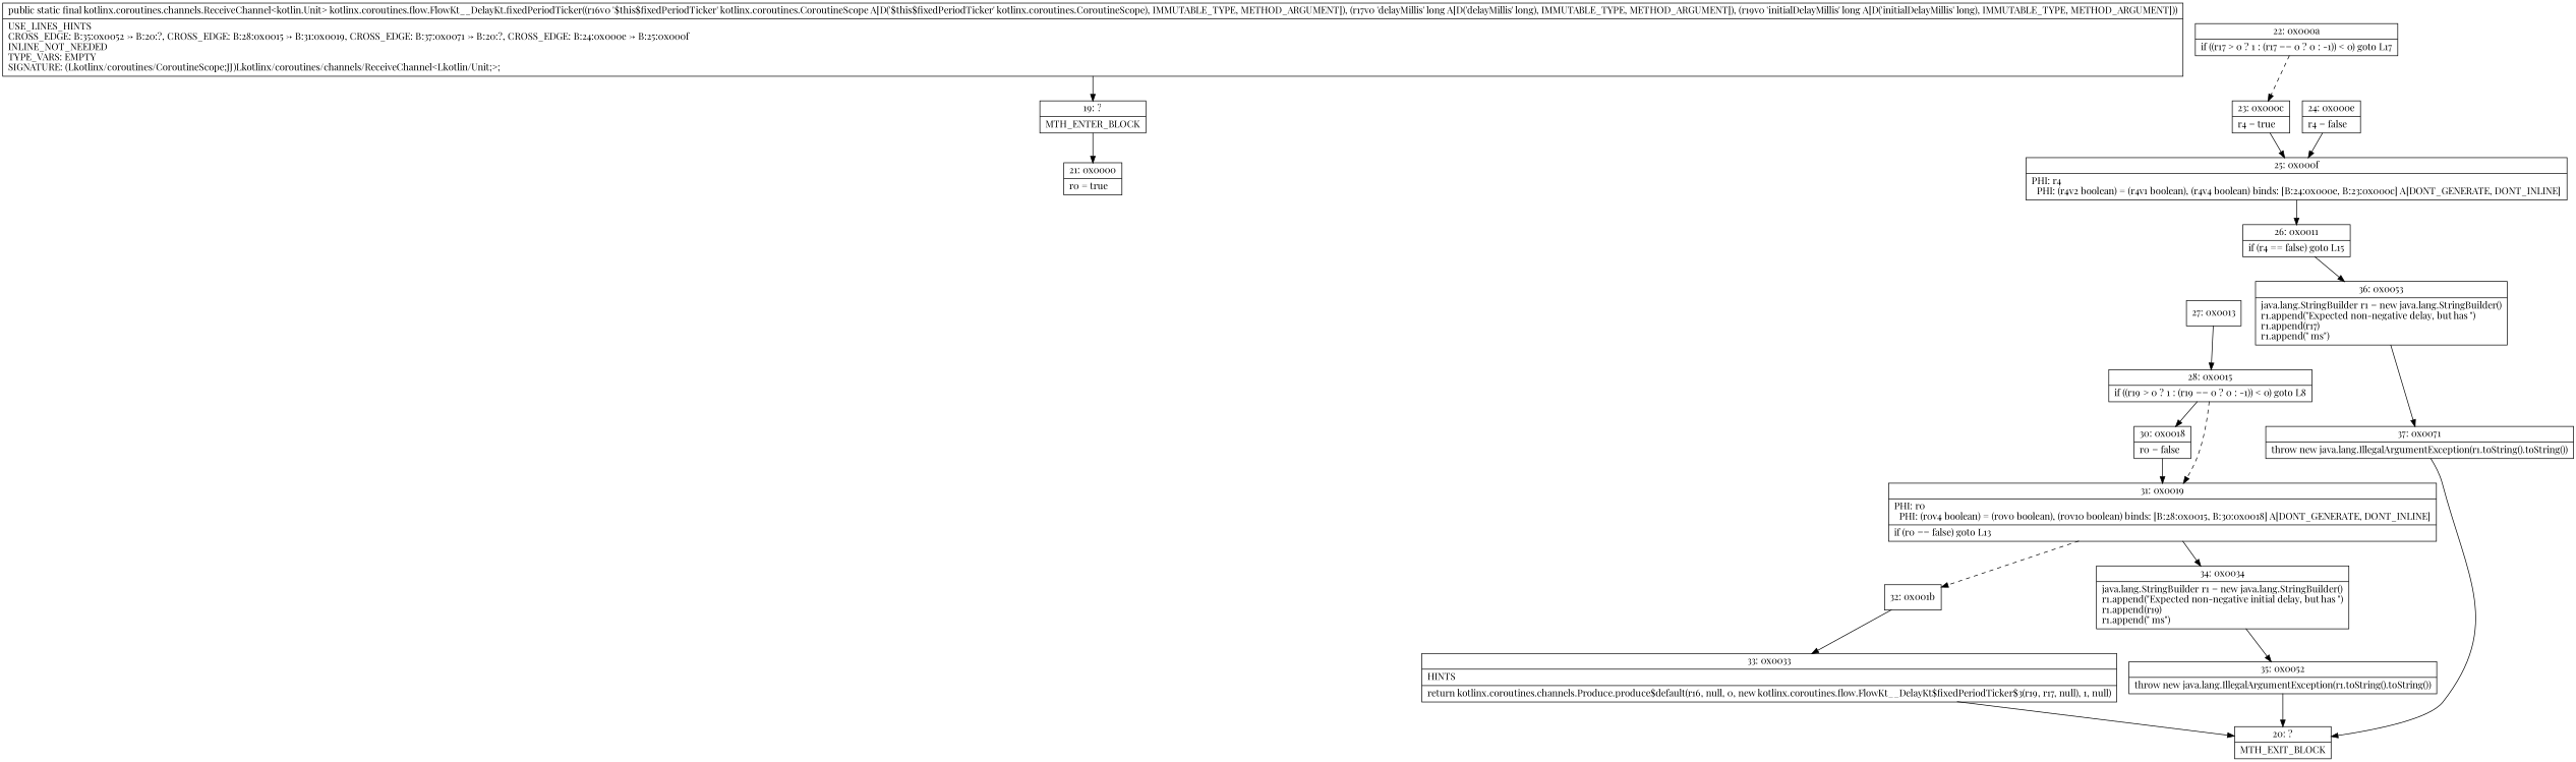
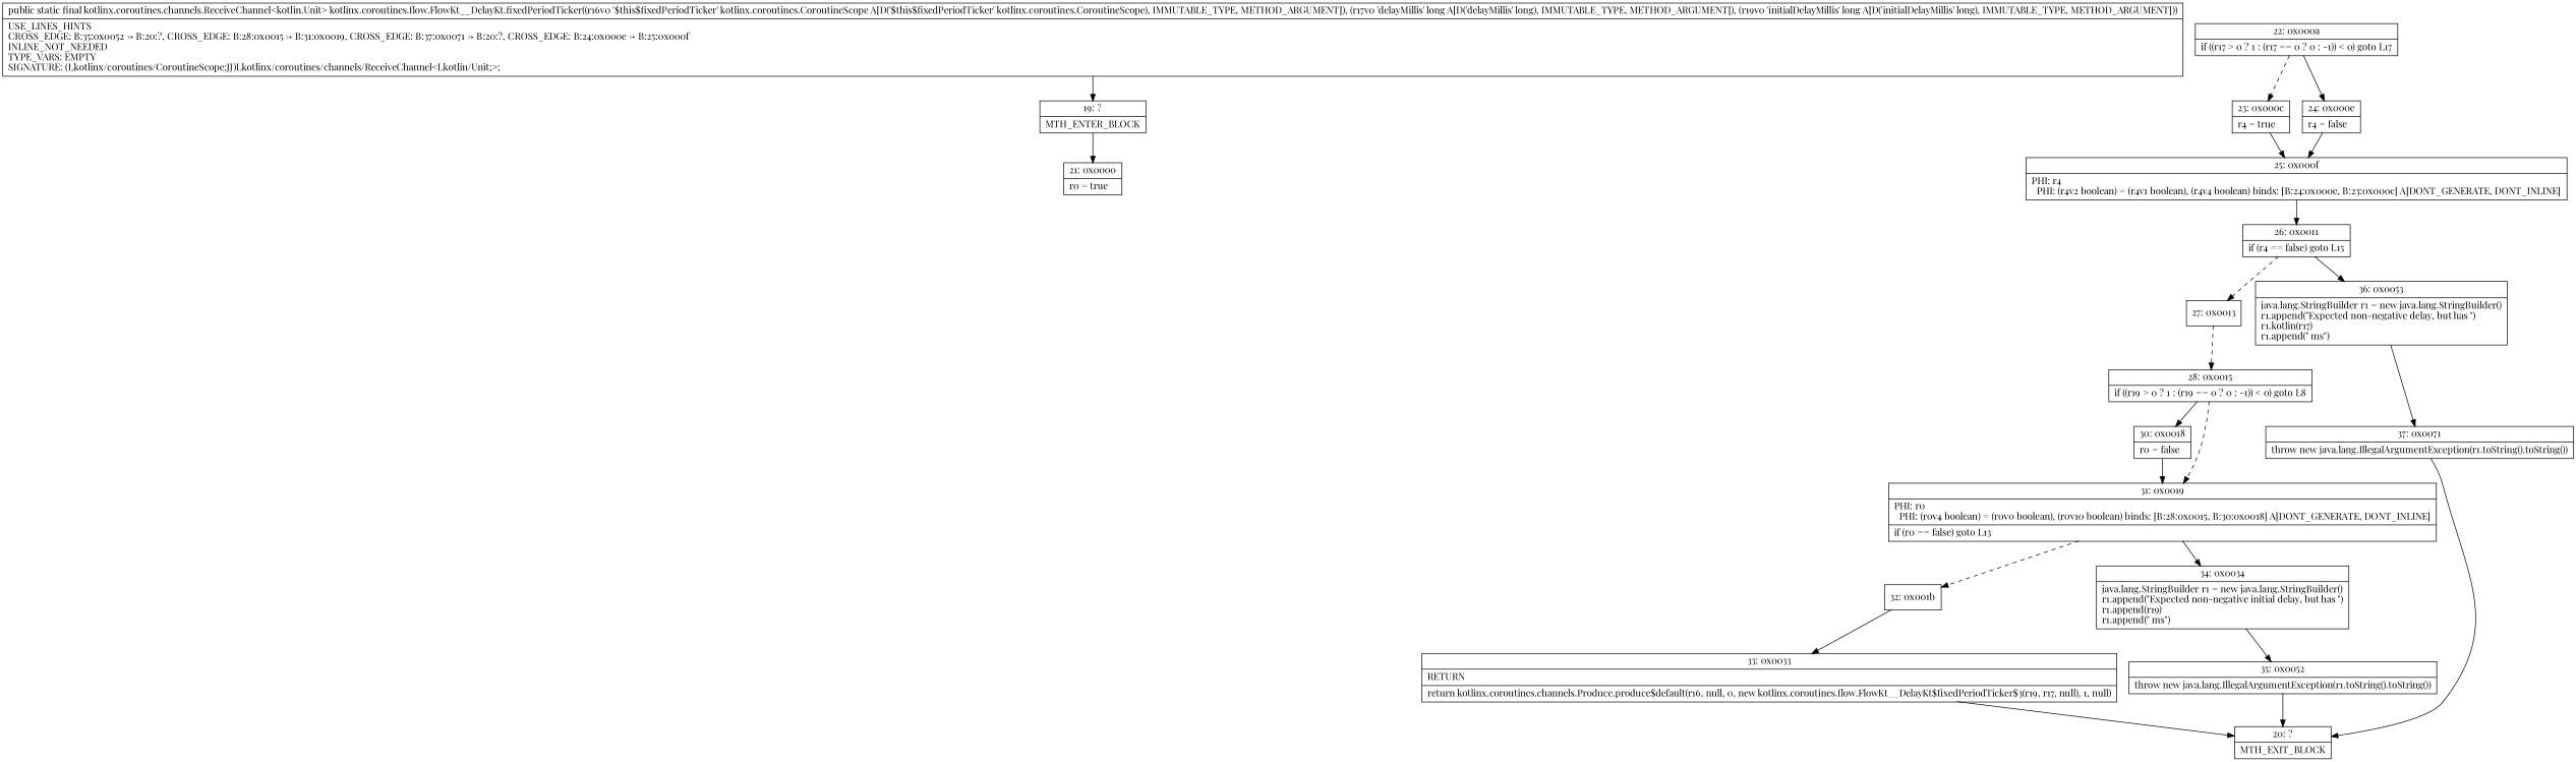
  digraph {
    fontname="Playfair Display"
    node [fontname="Playfair Display" shape=record]
    edge [fontname="Playfair Display"]
    n1 [label="{19\:\ ?|MTH_ENTER_BLOCK\l}"]
    n2 [label="{21\:\ 0x0000|r0 = true\l}"]
    n3 [label="{22\:\ 0x000a|if ((r17 \> 0 ? 1 : (r17 == 0 ? 0 : \-1)) \< 0) goto L17\l}"]
    n4 [label="{23\:\ 0x000c|r4 = true\l}"]
    n5 [label="{24\:\ 0x000e|r4 = false\l}"]
    n6 [label="{25\:\ 0x000f|PHI: r4 \l  PHI: (r4v2 boolean) = (r4v1 boolean), (r4v4 boolean) binds: [B:24:0x000e, B:23:0x000c] A[DONT_GENERATE, DONT_INLINE]\l}"]
    n7 [label="{26\:\ 0x0011|if (r4 == false) goto L15\l}"]
    n8 [label="{27\:\ 0x0013}"]
-   n9 [label="{36\:\ 0x0053|java.lang.StringBuilder r1 = new java.lang.StringBuilder()\lr1.append(\"Expected non\-negative delay, but has \")\lr1.append(r17)\lr1.append(\" ms\")\l}"]
+   n9 [label="{36\:\ 0x0053|java.lang.StringBuilder r1 = new java.lang.StringBuilder()\lr1.append(\"Expected non\-negative delay, but has \")\lr1.kotlin(r17)\lr1.append(\" ms\")\l}"]
    n10 [label="{28\:\ 0x0015|if ((r19 \> 0 ? 1 : (r19 == 0 ? 0 : \-1)) \< 0) goto L8\l}"]
    n11 [label="{37\:\ 0x0071|throw new java.lang.IllegalArgumentException(r1.toString().toString())\l}"]
    n12 [label="{30\:\ 0x0018|r0 = false\l}"]
    n13 [label="{31\:\ 0x0019|PHI: r0 \l  PHI: (r0v4 boolean) = (r0v0 boolean), (r0v10 boolean) binds: [B:28:0x0015, B:30:0x0018] A[DONT_GENERATE, DONT_INLINE]\l|if (r0 == false) goto L13\l}"]
    n14 [label="{32\:\ 0x001b}"]
    n15 [label="{34\:\ 0x0034|java.lang.StringBuilder r1 = new java.lang.StringBuilder()\lr1.append(\"Expected non\-negative initial delay, but has \")\lr1.append(r19)\lr1.append(\" ms\")\l}"]
-   n16 [label="{33\:\ 0x0033|HINTS\l|return kotlinx.coroutines.channels.Produce.produce$default(r16, null, 0, new kotlinx.coroutines.flow.FlowKt__DelayKt$fixedPeriodTicker$3(r19, r17, null), 1, null)\l}"]
+   n16 [label="{33\:\ 0x0033|RETURN\l|return kotlinx.coroutines.channels.Produce.produce$default(r16, null, 0, new kotlinx.coroutines.flow.FlowKt__DelayKt$fixedPeriodTicker$3(r19, r17, null), 1, null)\l}"]
    n17 [label="{35\:\ 0x0052|throw new java.lang.IllegalArgumentException(r1.toString().toString())\l}"]
    n18 [label="{20\:\ ?|MTH_EXIT_BLOCK\l}"]
    n19 [label="{public static final kotlinx.coroutines.channels.ReceiveChannel\<kotlin.Unit\> kotlinx.coroutines.flow.FlowKt__DelayKt.fixedPeriodTicker((r16v0 '$this$fixedPeriodTicker' kotlinx.coroutines.CoroutineScope A[D('$this$fixedPeriodTicker' kotlinx.coroutines.CoroutineScope), IMMUTABLE_TYPE, METHOD_ARGUMENT]), (r17v0 'delayMillis' long A[D('delayMillis' long), IMMUTABLE_TYPE, METHOD_ARGUMENT]), (r19v0 'initialDelayMillis' long A[D('initialDelayMillis' long), IMMUTABLE_TYPE, METHOD_ARGUMENT]))  | USE_LINES_HINTS\lCROSS_EDGE: B:35:0x0052 \-\> B:20:?, CROSS_EDGE: B:28:0x0015 \-\> B:31:0x0019, CROSS_EDGE: B:37:0x0071 \-\> B:20:?, CROSS_EDGE: B:24:0x000e \-\> B:25:0x000f\lINLINE_NOT_NEEDED\lTYPE_VARS: EMPTY\lSIGNATURE: (Lkotlinx\/coroutines\/CoroutineScope;JJ)Lkotlinx\/coroutines\/channels\/ReceiveChannel\<Lkotlin\/Unit;\>;\l}"]
    n1 -> n2
    n3 -> n4 [style=dashed]
+   n3 -> n5
    n4 -> n6
    n5 -> n6
    n6 -> n7
+   n7 -> n8 [style=dashed]
    n7 -> n9
-   n8 -> n10
+   n8 -> n10 [style=dashed]
    n9 -> n11
    n10 -> n12
    n10 -> n13 [style=dashed]
    n11 -> n18
    n12 -> n13
    n13 -> n14 [style=dashed]
    n13 -> n15
    n14 -> n16
    n15 -> n17
    n16 -> n18
    n17 -> n18
    n19 -> n1
  }
